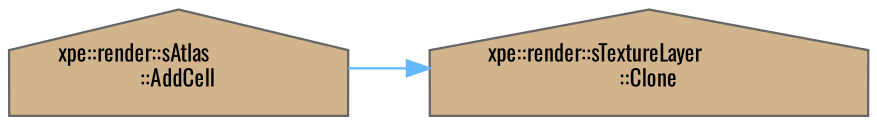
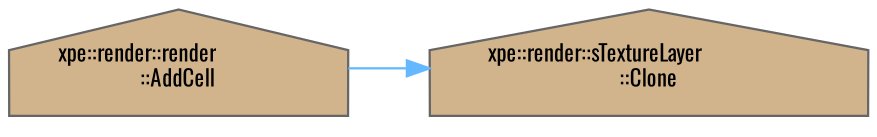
  digraph {
    rankdir=RL
    fontname=Oswald
    node [fillcolor=tan fontname=Oswald fontsize=10 shape=house style=filled]
    n1 [color=gray40 fontcolor=black height=0.2 label="xpe::render::sTextureLayer\l::Clone" width=0.4]
-   n2 [color=grey40 height=0.2 label="xpe::render::sAtlas\l::AddCell" width=0.4]
+   n2 [color=grey40 height=0.2 label="xpe::render::render\l::AddCell" width=0.4]
    n1 -> n2 [color=steelblue1 dir=back fontname=Oswald fontsize=10 labelfontname=Helvetica labelfontsize=10 style=solid]
  }
